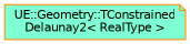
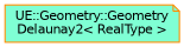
  digraph {
    rankdir=LR
-   n1 [color=darkorange fillcolor=aquamarine fontname=Helvetica fontsize=10 height=0.2 label="UE::Geometry::TConstrained\lDelaunay2\< RealType \>" shape=note style=filled width=0.4]
+   n1 [color=darkorange fillcolor=aquamarine fontname=Helvetica fontsize=10 height=0.2 label="UE::Geometry::Geometry\lDelaunay2\< RealType \>" shape=note style=filled width=0.4]
  }
